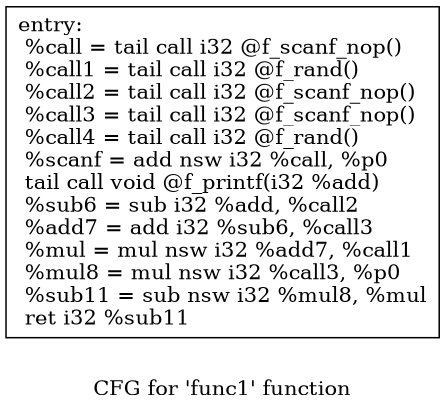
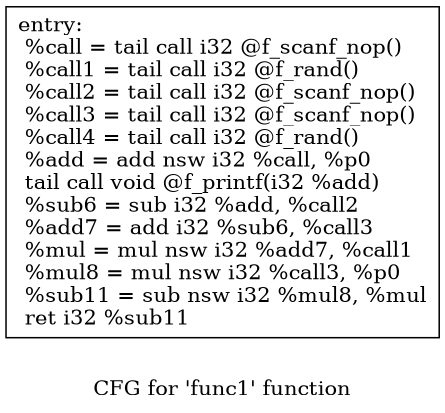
  digraph {
    label="CFG for 'func1' function"
-   n1 [label="{entry:\l  %call = tail call i32 @f_scanf_nop()\l  %call1 = tail call i32 @f_rand()\l  %call2 = tail call i32 @f_scanf_nop()\l  %call3 = tail call i32 @f_scanf_nop()\l  %call4 = tail call i32 @f_rand()\l  %scanf = add nsw i32 %call, %p0\l  tail call void @f_printf(i32 %add)\l  %sub6 = sub i32 %add, %call2\l  %add7 = add i32 %sub6, %call3\l  %mul = mul nsw i32 %add7, %call1\l  %mul8 = mul nsw i32 %call3, %p0\l  %sub11 = sub nsw i32 %mul8, %mul\l  ret i32 %sub11\l}" shape=record]
+   n1 [label="{entry:\l  %call = tail call i32 @f_scanf_nop()\l  %call1 = tail call i32 @f_rand()\l  %call2 = tail call i32 @f_scanf_nop()\l  %call3 = tail call i32 @f_scanf_nop()\l  %call4 = tail call i32 @f_rand()\l  %add = add nsw i32 %call, %p0\l  tail call void @f_printf(i32 %add)\l  %sub6 = sub i32 %add, %call2\l  %add7 = add i32 %sub6, %call3\l  %mul = mul nsw i32 %add7, %call1\l  %mul8 = mul nsw i32 %call3, %p0\l  %sub11 = sub nsw i32 %mul8, %mul\l  ret i32 %sub11\l}" shape=record]
  }
